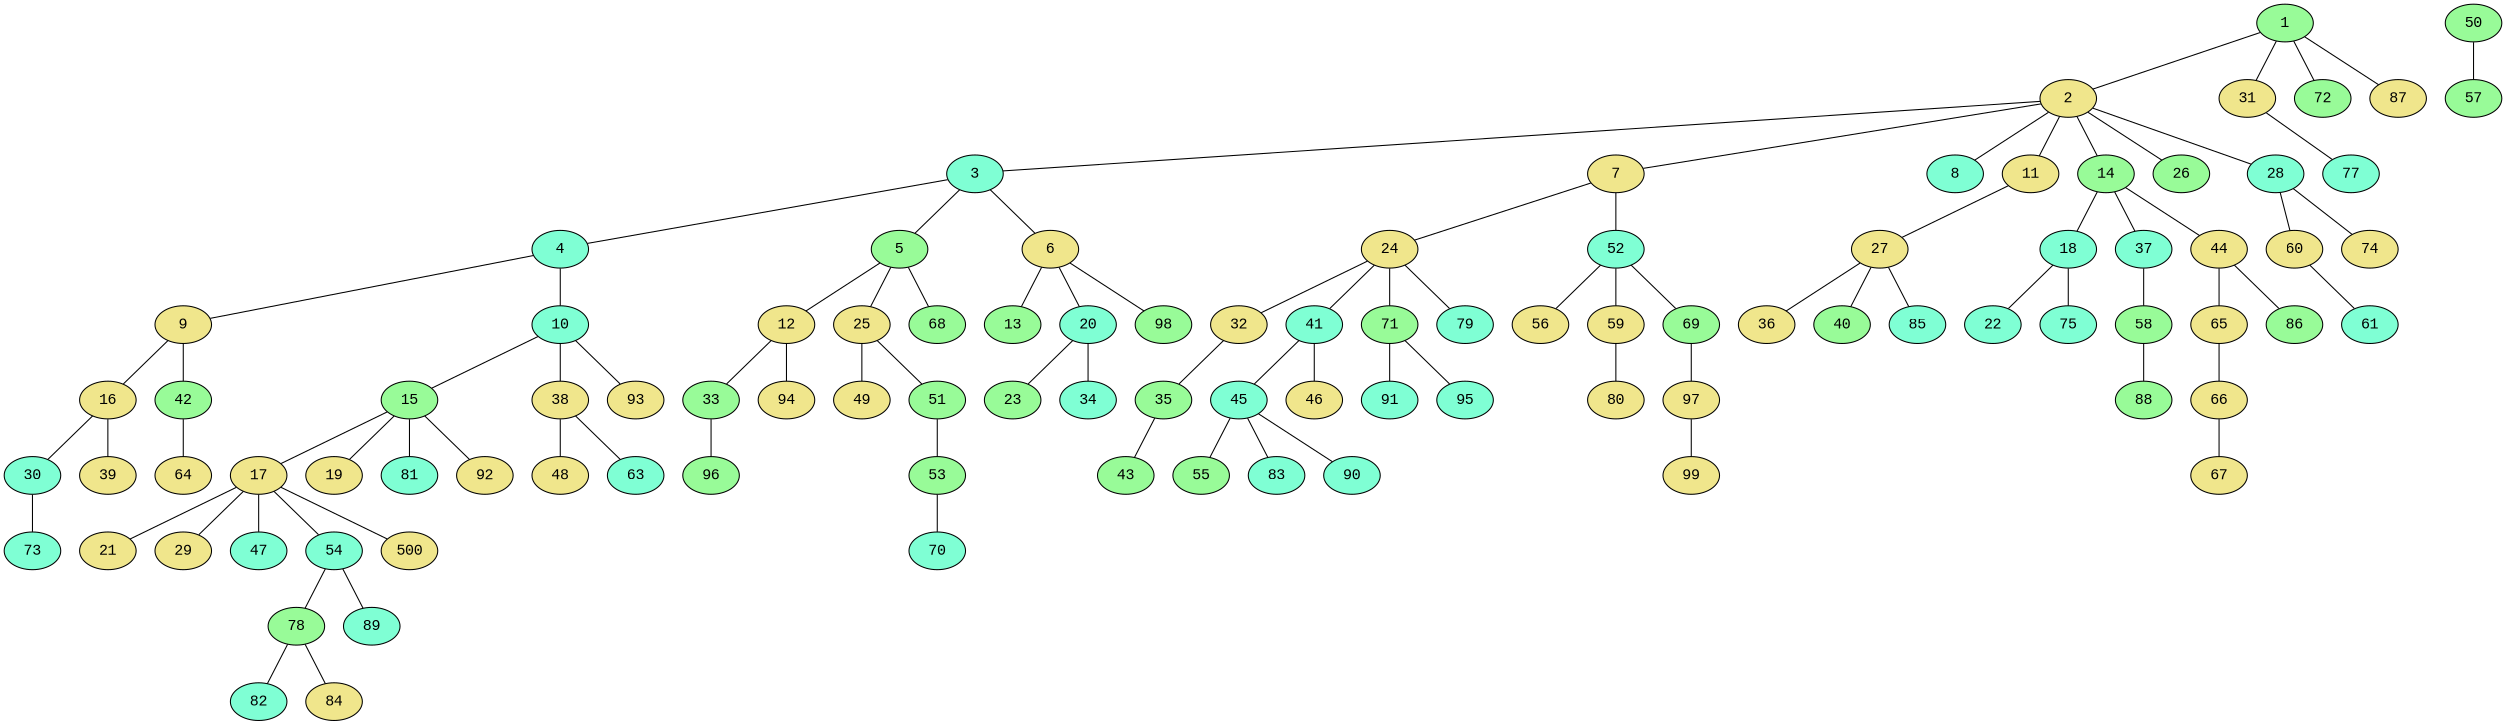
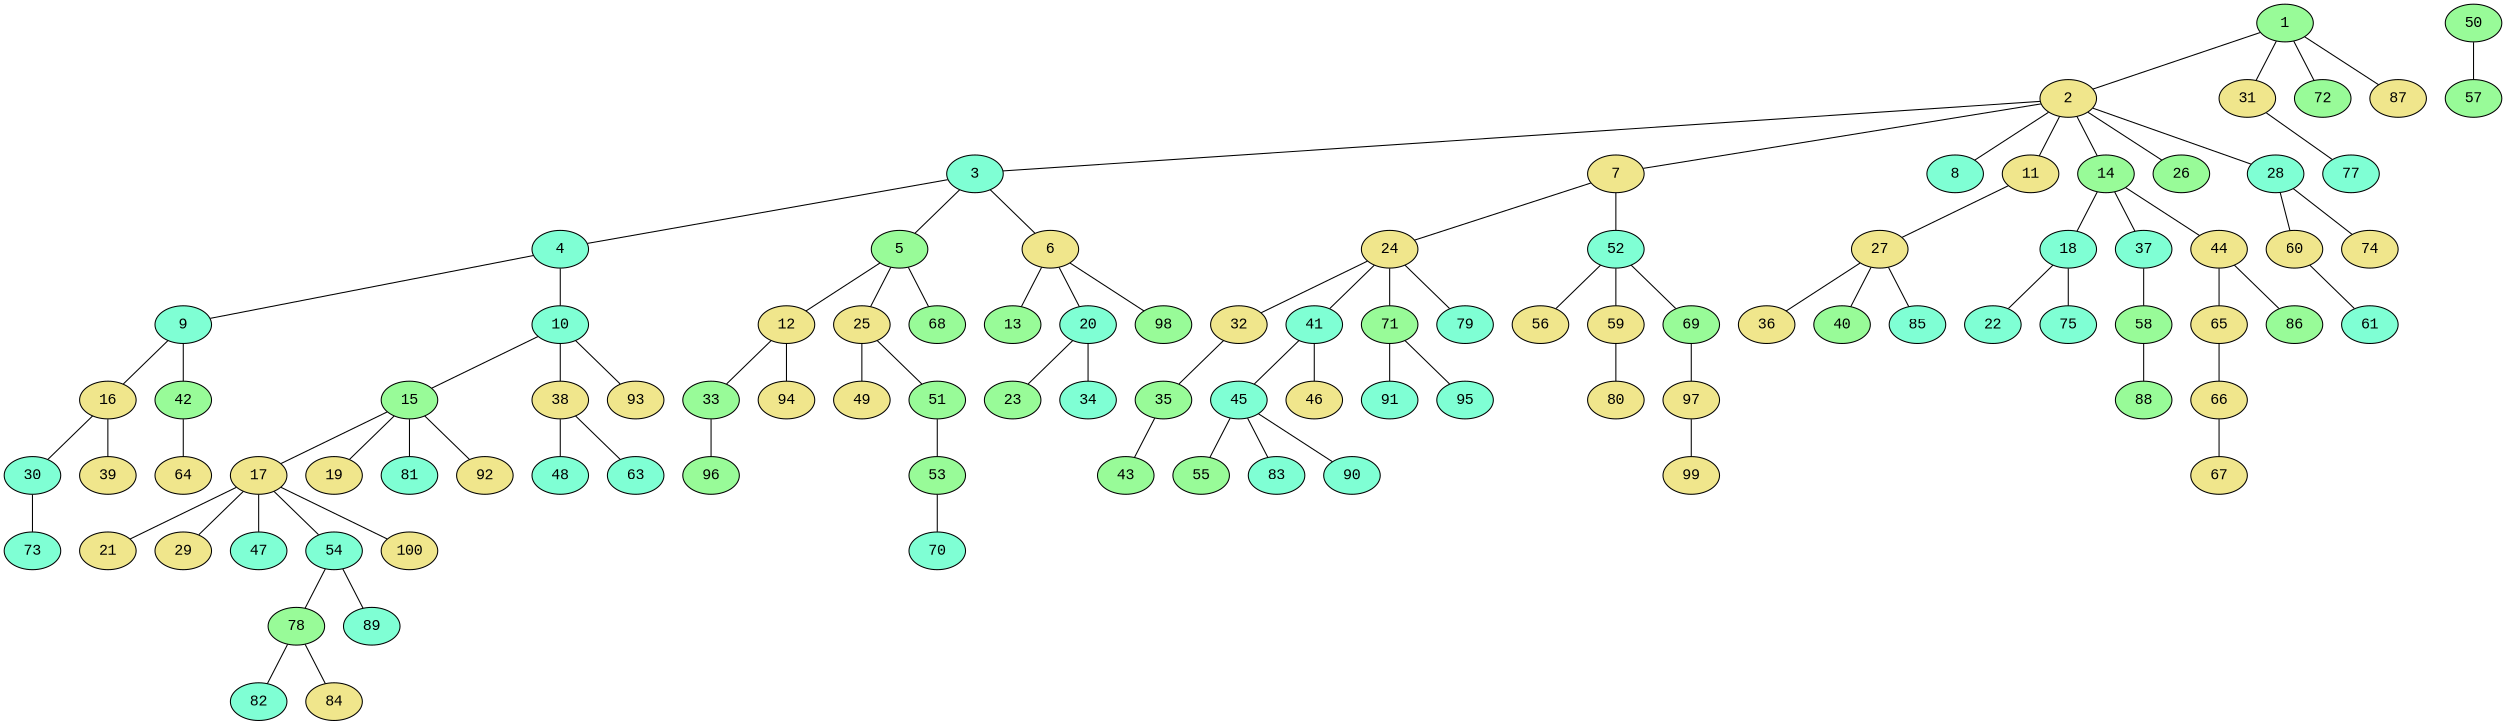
  graph {
    fontname="Liberation Mono"
    node [fillcolor=khaki fontname="Liberation Mono" style=filled]
    edge [fontname="Liberation Mono"]
    1 [fillcolor=palegreen]
    2
    31
    72 [fillcolor=palegreen]
    87
    3 [fillcolor=aquamarine]
    7
    8 [fillcolor=aquamarine]
    11
    14 [fillcolor=palegreen]
    26 [fillcolor=palegreen]
    28 [fillcolor=aquamarine]
    77 [fillcolor=aquamarine]
    4 [fillcolor=aquamarine]
    5 [fillcolor=palegreen]
    6
    24
    52 [fillcolor=aquamarine]
    27
    18 [fillcolor=aquamarine]
    37 [fillcolor=aquamarine]
    44
    60
    74
-   9
+   9 [fillcolor=aquamarine]
    10 [fillcolor=aquamarine]
    12
    25
    68 [fillcolor=palegreen]
    13 [fillcolor=palegreen]
    20 [fillcolor=aquamarine]
    98 [fillcolor=palegreen]
    32
    41 [fillcolor=aquamarine]
    71 [fillcolor=palegreen]
    79 [fillcolor=aquamarine]
    56
    59
    69 [fillcolor=palegreen]
    36
    40 [fillcolor=palegreen]
    85 [fillcolor=aquamarine]
    22 [fillcolor=aquamarine]
    75 [fillcolor=aquamarine]
    58 [fillcolor=palegreen]
    65
    86 [fillcolor=palegreen]
    61 [fillcolor=aquamarine]
    16
    42 [fillcolor=palegreen]
    15 [fillcolor=palegreen]
    38
    93
    33 [fillcolor=palegreen]
    94
    49
    51 [fillcolor=palegreen]
    23 [fillcolor=palegreen]
    34 [fillcolor=aquamarine]
    30 [fillcolor=aquamarine]
    39
    64
    17
    19
    81 [fillcolor=aquamarine]
    92
-   48
+   48 [fillcolor=aquamarine]
    63 [fillcolor=aquamarine]
    96 [fillcolor=palegreen]
    53 [fillcolor=palegreen]
    35 [fillcolor=palegreen]
    45 [fillcolor=aquamarine]
    46
    91 [fillcolor=aquamarine]
    95 [fillcolor=aquamarine]
    80
    97
    73 [fillcolor=aquamarine]
    21
    29
    47 [fillcolor=aquamarine]
    54 [fillcolor=aquamarine]
-   100 [label=500]
+   100
    88 [fillcolor=palegreen]
    66
    78 [fillcolor=palegreen]
    89 [fillcolor=aquamarine]
    50 [fillcolor=palegreen]
    57 [fillcolor=palegreen]
    82 [fillcolor=aquamarine]
    84
    43 [fillcolor=palegreen]
    55 [fillcolor=palegreen]
    83 [fillcolor=aquamarine]
    90 [fillcolor=aquamarine]
    70 [fillcolor=aquamarine]
    67
    99
    1 -- 2
    1 -- 31
    1 -- 72
    1 -- 87
    2 -- 3
    2 -- 7
    2 -- 8
    2 -- 11
    2 -- 14
    2 -- 26
    2 -- 28
    31 -- 77
    3 -- 4
    3 -- 5
    3 -- 6
    7 -- 24
    7 -- 52
    11 -- 27
    14 -- 18
    14 -- 37
    14 -- 44
    28 -- 60
    28 -- 74
    4 -- 9
    4 -- 10
    5 -- 12
    5 -- 25
    5 -- 68
    6 -- 13
    6 -- 20
    6 -- 98
    24 -- 32
    24 -- 41
    24 -- 71
    24 -- 79
    52 -- 56
    52 -- 59
    52 -- 69
    27 -- 36
    27 -- 40
    27 -- 85
    18 -- 22
    18 -- 75
    37 -- 58
    44 -- 65
    44 -- 86
    60 -- 61
    9 -- 16
    9 -- 42
    10 -- 15
    10 -- 38
    10 -- 93
    12 -- 33
    12 -- 94
    25 -- 49
    25 -- 51
    20 -- 23
    20 -- 34
    32 -- 35
    41 -- 45
    41 -- 46
    71 -- 91
    71 -- 95
    59 -- 80
    69 -- 97
    58 -- 88
    65 -- 66
    16 -- 30
    16 -- 39
    42 -- 64
    15 -- 17
    15 -- 19
    15 -- 81
    15 -- 92
    38 -- 48
    38 -- 63
    33 -- 96
    51 -- 53
    30 -- 73
    17 -- 21
    17 -- 29
    17 -- 47
    17 -- 54
    17 -- 100
    53 -- 70
    35 -- 43
    45 -- 55
    45 -- 83
    45 -- 90
    97 -- 99
    54 -- 78
    54 -- 89
    66 -- 67
    78 -- 82
    78 -- 84
    50 -- 57
  }
